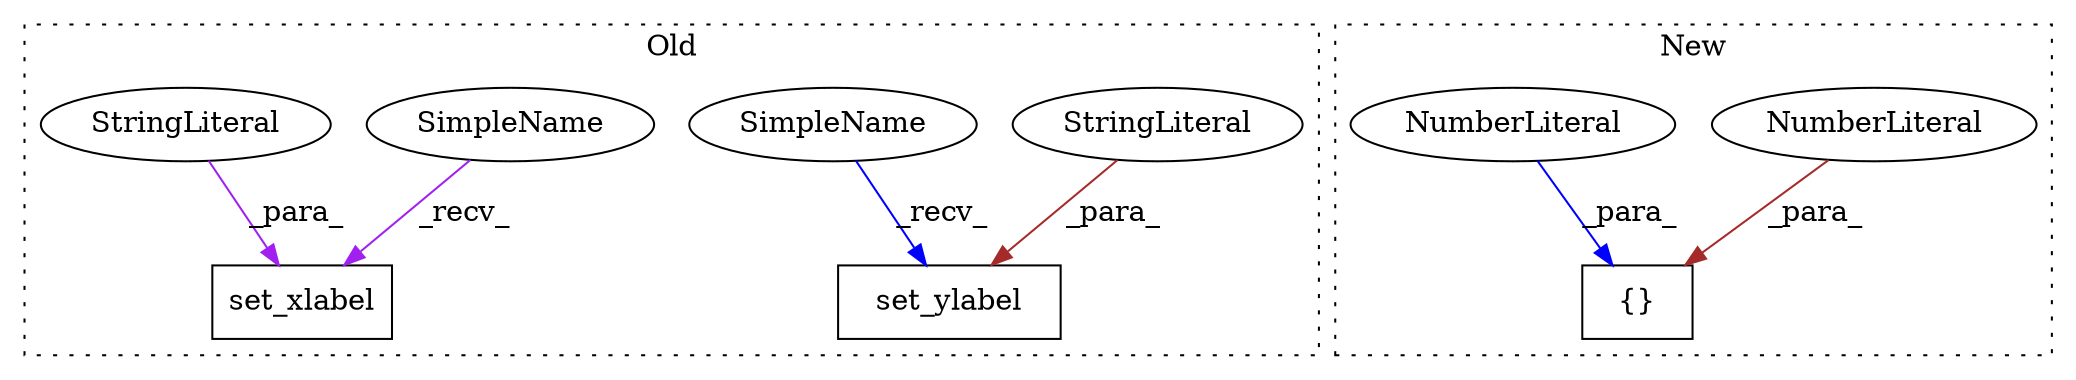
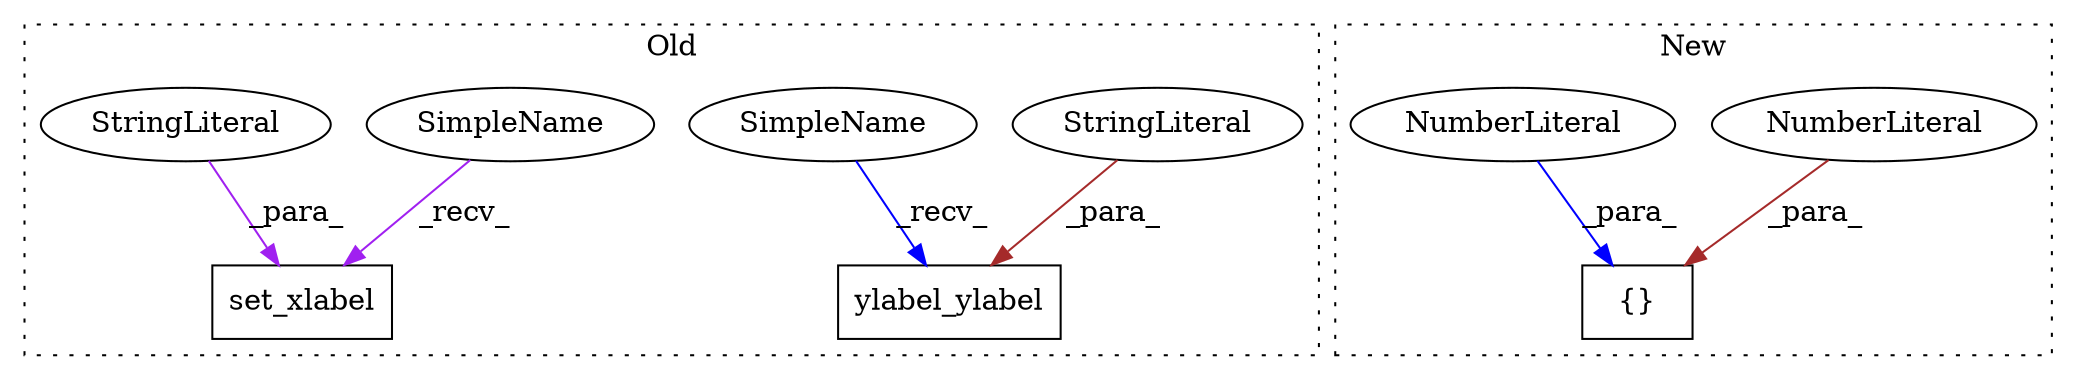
  digraph {
    node [a=32 l=2 shape=ellipse]
    edge [color=brown]
-   n1 [l="11,1" label=set_ylabel s="5988,6001" shape=box]
+   n1 [l="11,1" label=ylabel_ylabel s="5988,6001" shape=box]
    n2 [a=45 label=StringLiteral s=5999]
    n3 [l="11,1" label=set_xlabel s="6042,6055" shape=box]
    n4 [a=45 label=StringLiteral s=6053]
    n5 [a=42 label=SimpleName s=5985]
    n6 [a=42 label=SimpleName s=6039]
    n7 [a=4 l="1,1" label="{}" s="4744,4748" shape=box]
    n8 [a=34 l=1 label=NumberLiteral s=4745]
    n9 [a=34 l=1 label=NumberLiteral s=4747]
    subgraph cluster_1 {
      label=Old
      style=dotted
      n1
      n2
      n3
      n4
      n5
      n6
    }
    subgraph cluster_2 {
      label=New
      style=dotted
      n7
      n8
      n9
    }
    n2 -> n1 [label=_para_]
    n4 -> n3 [label=_para_ color=purple]
    n5 -> n1 [label=_recv_ color=blue]
    n6 -> n3 [label=_recv_ color=purple]
    n8 -> n7 [label=_para_]
    n9 -> n7 [label=_para_ color=blue]
  }
